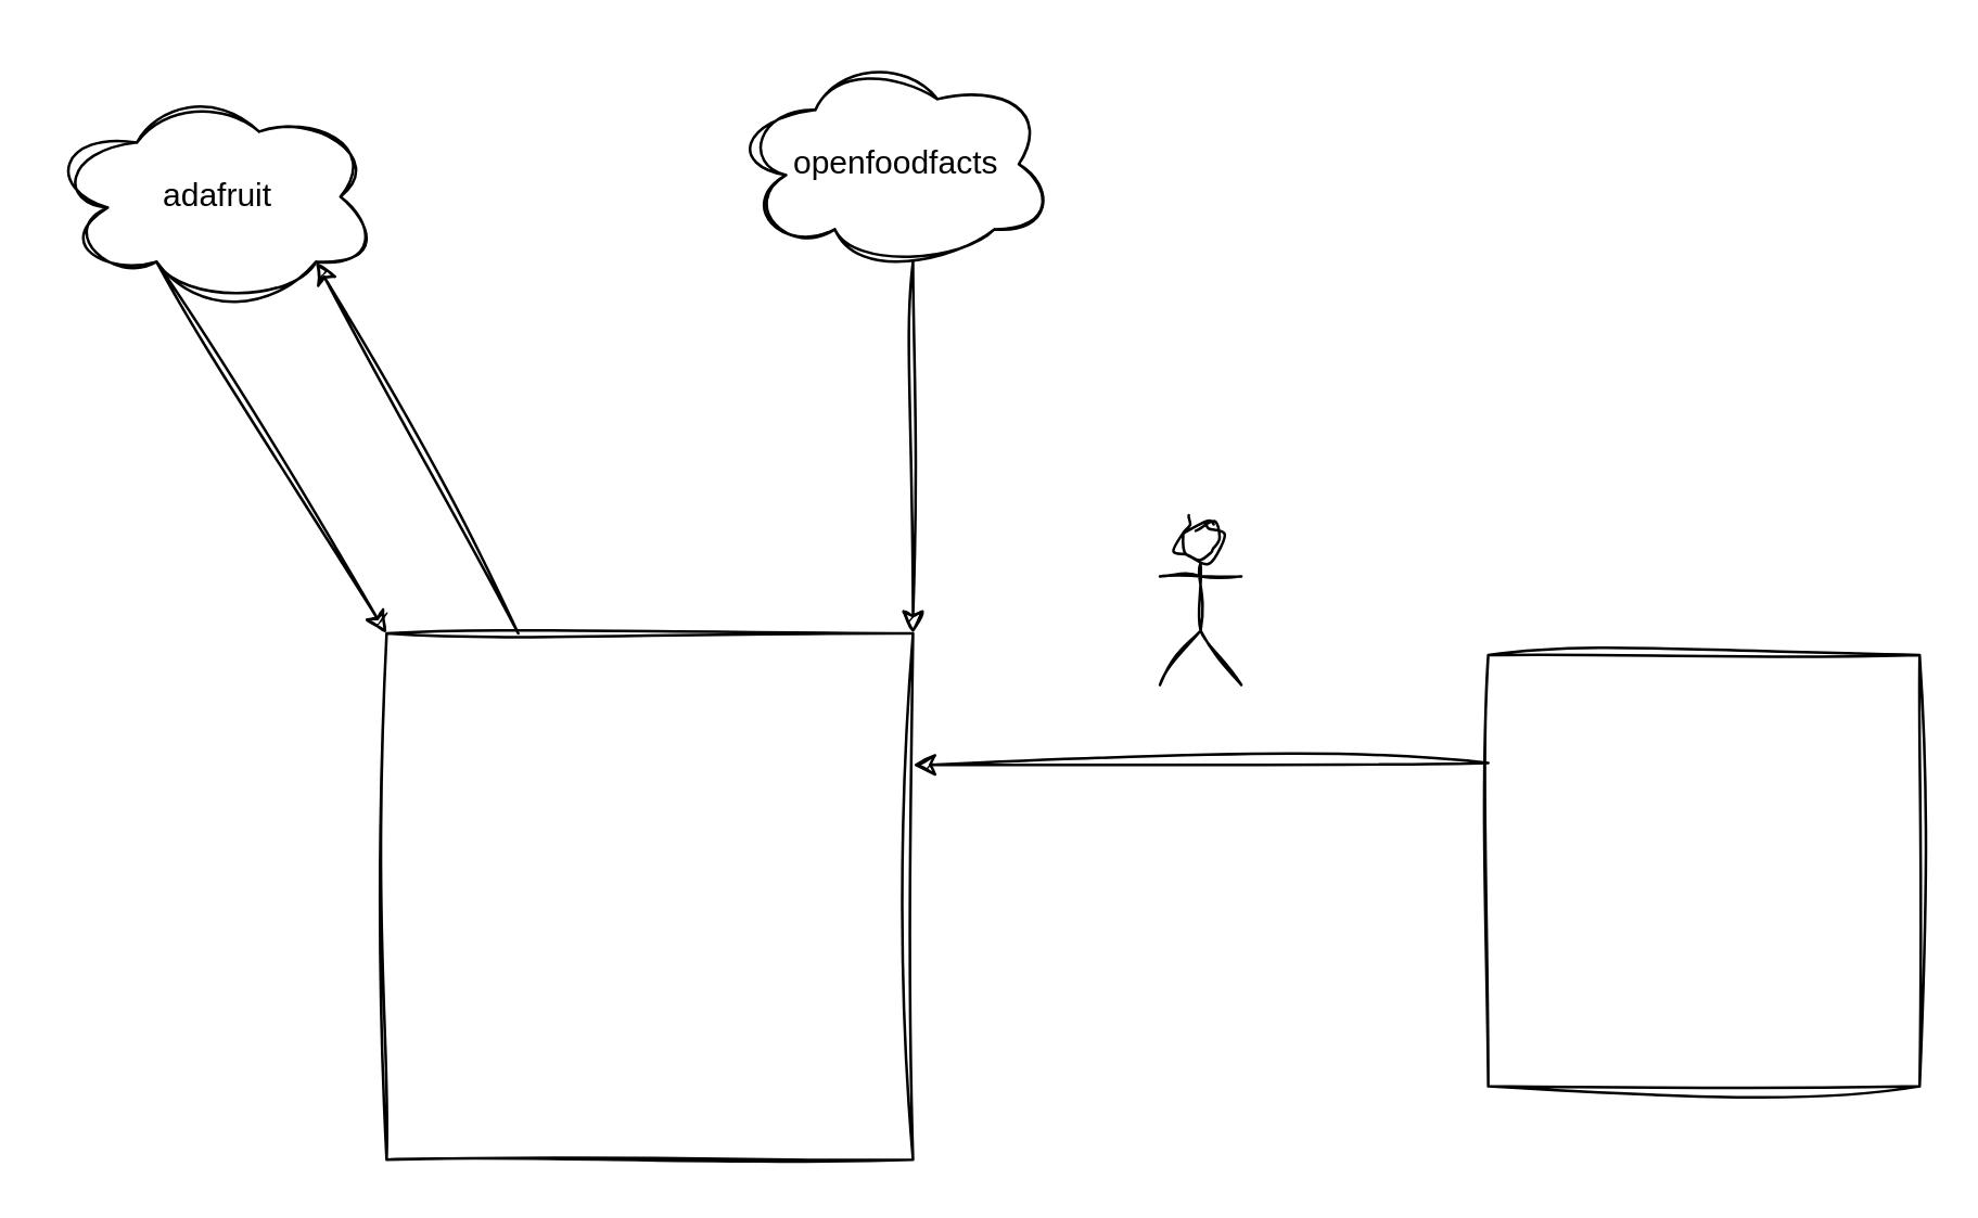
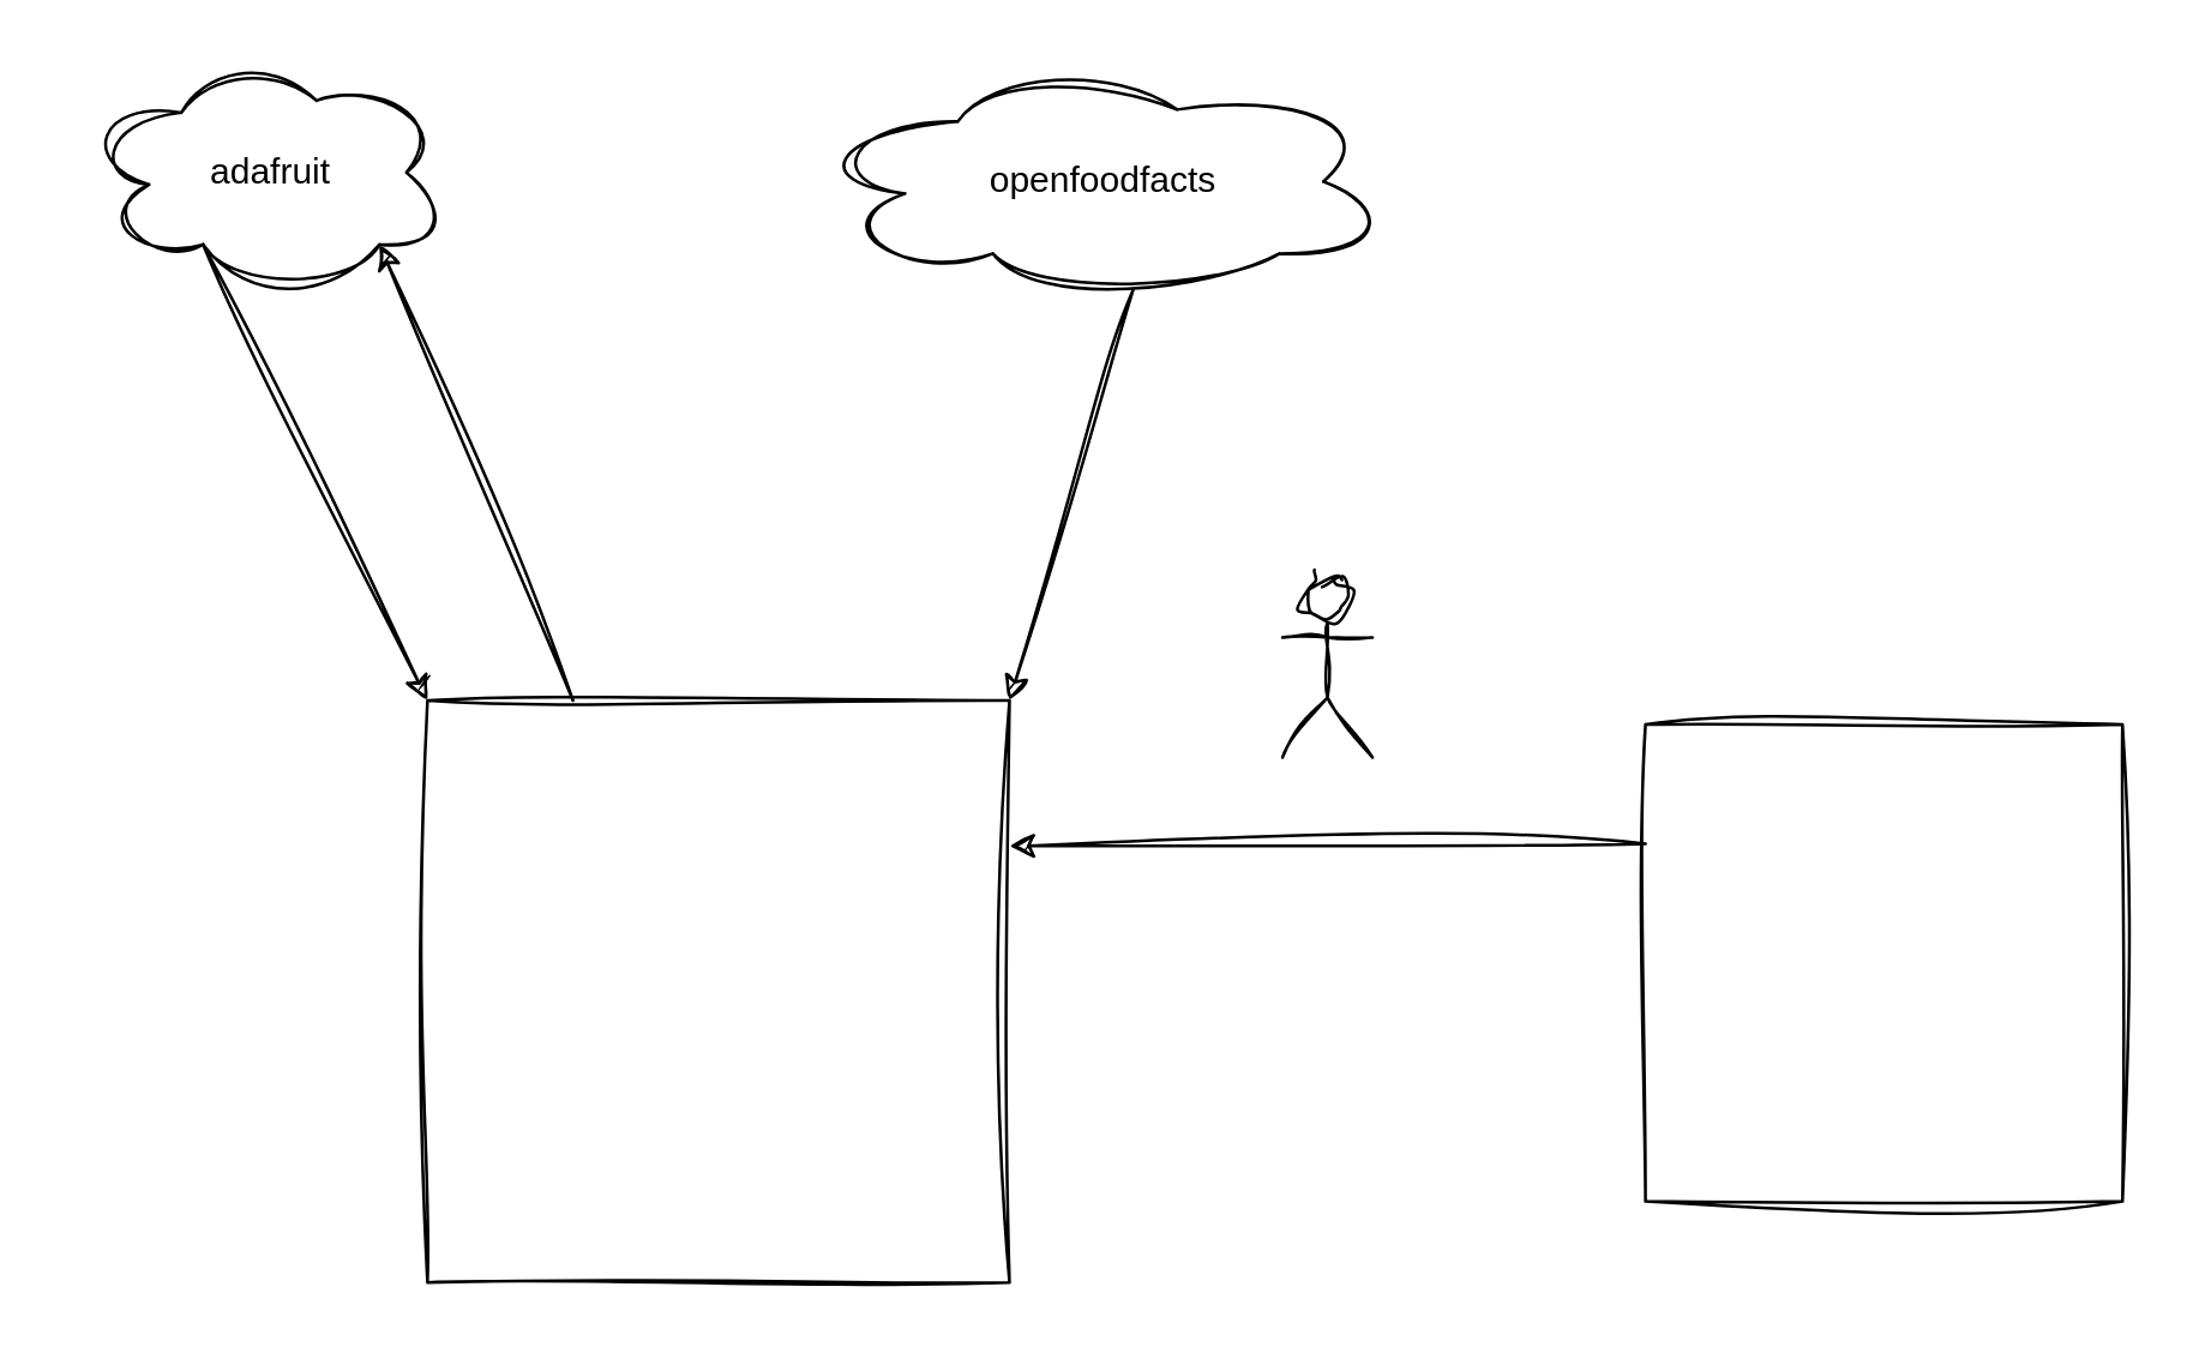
  <mxCell id="0" />
  <mxCell id="1" parent="0" />
- <mxCell id="2" value="adafruit" style="ellipse;shape=cloud;whiteSpace=wrap;html=1;sketch=1;curveFitting=1;jiggle=2;labelBackgroundColor=none;" vertex="1" parent="1"><mxGeometry x="20" y="32" width="120" height="80" as="geometry" /></mxCell>
- <mxCell id="3" value="openfoodfacts" style="ellipse;shape=cloud;whiteSpace=wrap;html=1;sketch=1;curveFitting=1;jiggle=2;labelBackgroundColor=none;" vertex="1" parent="1"><mxGeometry x="270" y="20" width="120" height="80" as="geometry" /></mxCell>
+ <mxCell id="2" value="adafruit" style="ellipse;shape=cloud;whiteSpace=wrap;html=1;sketch=1;curveFitting=1;jiggle=2;labelBackgroundColor=none;" vertex="1" parent="1"><mxGeometry x="30" y="17" width="120" height="80" as="geometry" /></mxCell>
+ <mxCell id="3" value="openfoodfacts" style="ellipse;shape=cloud;whiteSpace=wrap;html=1;sketch=1;curveFitting=1;jiggle=2;labelBackgroundColor=none;" vertex="1" parent="1"><mxGeometry x="270" y="20" width="195" height="80" as="geometry" /></mxCell>
  <mxCell id="4" value="" style="shape=umlActor;verticalLabelPosition=bottom;verticalAlign=top;html=1;sketch=1;curveFitting=1;jiggle=2;labelBackgroundColor=none;" vertex="1" parent="1"><mxGeometry x="427" y="192" width="30" height="60" as="geometry" /></mxCell>
  <mxCell id="5" value="" style="whiteSpace=wrap;html=1;aspect=fixed;sketch=1;curveFitting=1;jiggle=2;labelBackgroundColor=none;" vertex="1" parent="1"><mxGeometry x="142" y="233" width="194" height="194" as="geometry" /></mxCell>
  <mxCell id="6" value="" style="endArrow=classic;html=1;rounded=0;exitX=0.25;exitY=0;exitDx=0;exitDy=0;entryX=0.8;entryY=0.8;entryDx=0;entryDy=0;entryPerimeter=0;sketch=1;curveFitting=1;jiggle=2;labelBackgroundColor=none;fontColor=default;" edge="1" parent="1" source="5" target="2"><mxGeometry width="50" height="50" relative="1" as="geometry"><mxPoint x="372" y="358" as="sourcePoint" /><mxPoint x="422" y="308" as="targetPoint" /></mxGeometry></mxCell>
  <mxCell id="7" value="" style="endArrow=classic;html=1;rounded=0;exitX=0.31;exitY=0.8;exitDx=0;exitDy=0;exitPerimeter=0;entryX=0;entryY=0;entryDx=0;entryDy=0;sketch=1;curveFitting=1;jiggle=2;labelBackgroundColor=none;fontColor=default;" edge="1" parent="1" source="2" target="5"><mxGeometry width="50" height="50" relative="1" as="geometry"><mxPoint x="372" y="358" as="sourcePoint" /><mxPoint x="422" y="308" as="targetPoint" /></mxGeometry></mxCell>
  <mxCell id="8" value="" style="endArrow=classic;html=1;rounded=0;exitX=0.55;exitY=0.95;exitDx=0;exitDy=0;exitPerimeter=0;entryX=1;entryY=0;entryDx=0;entryDy=0;sketch=1;curveFitting=1;jiggle=2;labelBackgroundColor=none;fontColor=default;" edge="1" parent="1" source="3" target="5"><mxGeometry width="50" height="50" relative="1" as="geometry"><mxPoint x="372" y="358" as="sourcePoint" /><mxPoint x="422" y="308" as="targetPoint" /></mxGeometry></mxCell>
  <mxCell id="9" value="" style="whiteSpace=wrap;html=1;aspect=fixed;sketch=1;curveFitting=1;jiggle=2;labelBackgroundColor=none;" vertex="1" parent="1"><mxGeometry x="548" y="241" width="159" height="159" as="geometry" /></mxCell>
  <mxCell id="10" value="" style="endArrow=classic;html=1;rounded=0;exitX=0;exitY=0.25;exitDx=0;exitDy=0;entryX=1;entryY=0.25;entryDx=0;entryDy=0;sketch=1;curveFitting=1;jiggle=2;labelBackgroundColor=none;fontColor=default;" edge="1" parent="1" source="9" target="5"><mxGeometry width="50" height="50" relative="1" as="geometry"><mxPoint x="372" y="358" as="sourcePoint" /><mxPoint x="422" y="308" as="targetPoint" /></mxGeometry></mxCell>
